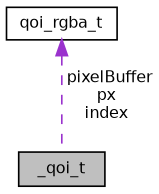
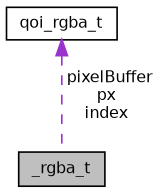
  digraph {
    node [color=black fontname=Helvetica fontsize=10 shape=record style=filled]
-   n1 [fillcolor=grey75 fontcolor=black height=0.2 label=_qoi_t width=0.4]
+   n1 [fillcolor=grey75 fontcolor=black height=0.2 label=_rgba_t width=0.4]
    n2 [fillcolor=white height=0.2 label=qoi_rgba_t width=0.4]
    n2 -> n1 [color=darkorchid3 dir=back fontname=Helvetica fontsize=10 label=" pixelBuffer\npx\nindex" labelfontname=Helvetica labelfontsize=10 style=dashed]
  }
